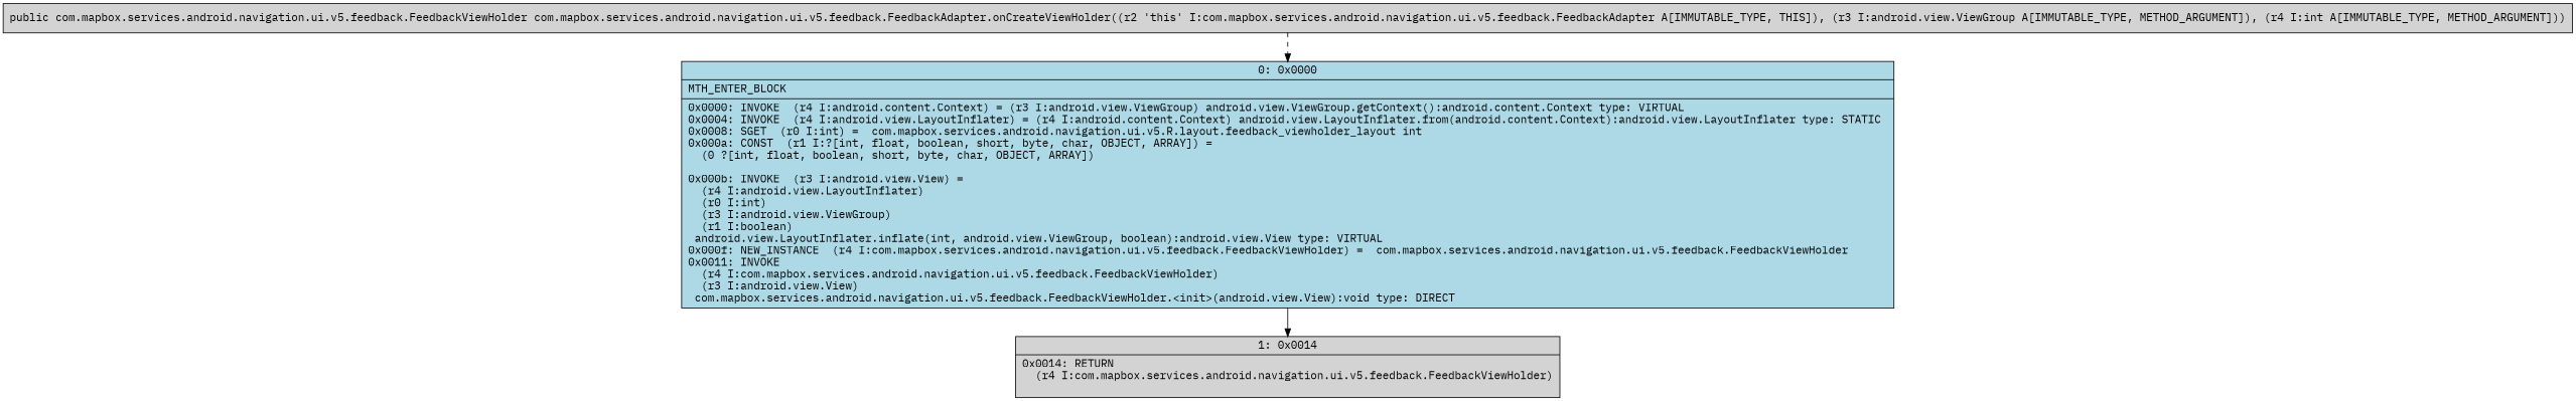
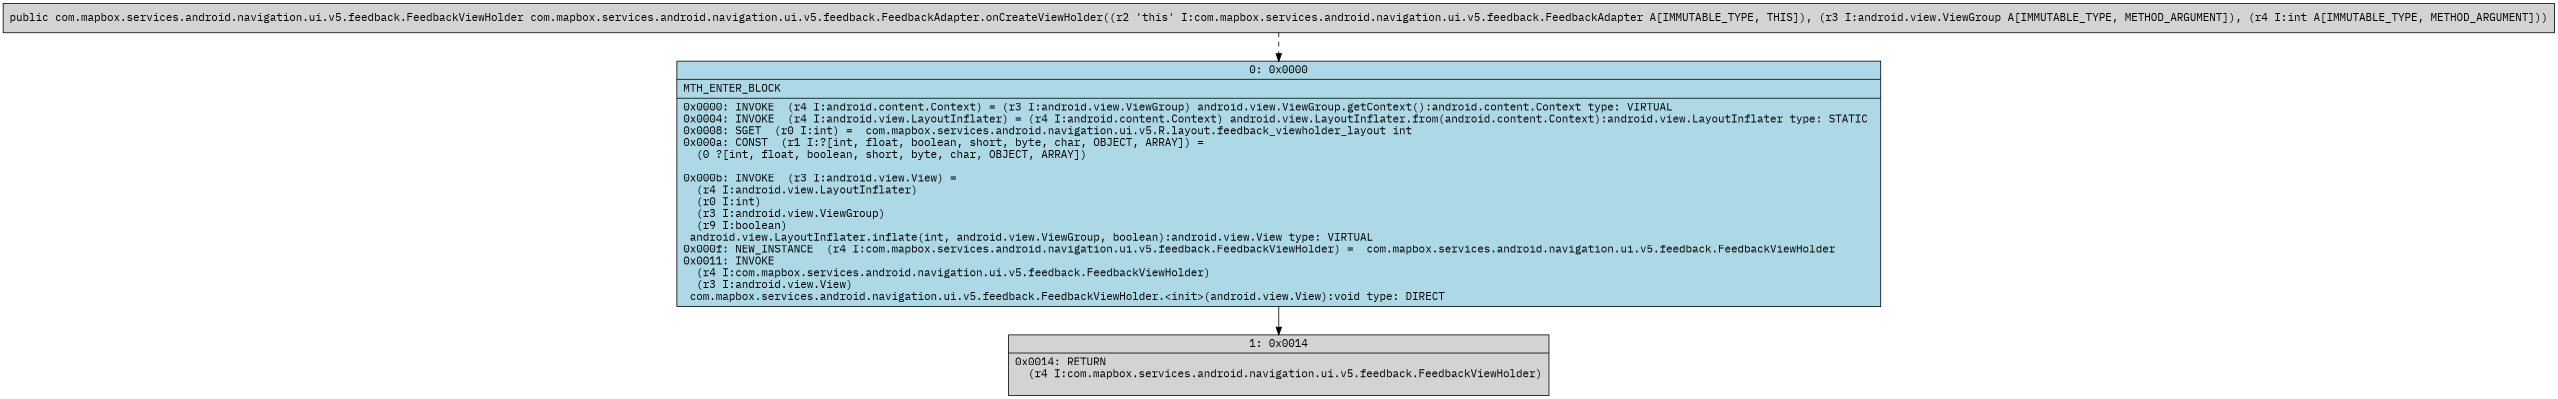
  digraph {
    fontname="IBM Plex Mono"
    node [shape=record style=filled fillcolor=lightgrey fontname="IBM Plex Mono"]
    edge [fontname="IBM Plex Mono"]
-   n1 [label="{0\:\ 0x0000|MTH_ENTER_BLOCK\l|0x0000: INVOKE  (r4 I:android.content.Context) = (r3 I:android.view.ViewGroup) android.view.ViewGroup.getContext():android.content.Context type: VIRTUAL \l0x0004: INVOKE  (r4 I:android.view.LayoutInflater) = (r4 I:android.content.Context) android.view.LayoutInflater.from(android.content.Context):android.view.LayoutInflater type: STATIC \l0x0008: SGET  (r0 I:int) =  com.mapbox.services.android.navigation.ui.v5.R.layout.feedback_viewholder_layout int \l0x000a: CONST  (r1 I:?[int, float, boolean, short, byte, char, OBJECT, ARRAY]) = \l  (0 ?[int, float, boolean, short, byte, char, OBJECT, ARRAY])\l \l0x000b: INVOKE  (r3 I:android.view.View) = \l  (r4 I:android.view.LayoutInflater)\l  (r0 I:int)\l  (r3 I:android.view.ViewGroup)\l  (r1 I:boolean)\l android.view.LayoutInflater.inflate(int, android.view.ViewGroup, boolean):android.view.View type: VIRTUAL \l0x000f: NEW_INSTANCE  (r4 I:com.mapbox.services.android.navigation.ui.v5.feedback.FeedbackViewHolder) =  com.mapbox.services.android.navigation.ui.v5.feedback.FeedbackViewHolder \l0x0011: INVOKE  \l  (r4 I:com.mapbox.services.android.navigation.ui.v5.feedback.FeedbackViewHolder)\l  (r3 I:android.view.View)\l com.mapbox.services.android.navigation.ui.v5.feedback.FeedbackViewHolder.\<init\>(android.view.View):void type: DIRECT \l}" fillcolor=lightblue]
+   n1 [label="{0\:\ 0x0000|MTH_ENTER_BLOCK\l|0x0000: INVOKE  (r4 I:android.content.Context) = (r3 I:android.view.ViewGroup) android.view.ViewGroup.getContext():android.content.Context type: VIRTUAL \l0x0004: INVOKE  (r4 I:android.view.LayoutInflater) = (r4 I:android.content.Context) android.view.LayoutInflater.from(android.content.Context):android.view.LayoutInflater type: STATIC \l0x0008: SGET  (r0 I:int) =  com.mapbox.services.android.navigation.ui.v5.R.layout.feedback_viewholder_layout int \l0x000a: CONST  (r1 I:?[int, float, boolean, short, byte, char, OBJECT, ARRAY]) = \l  (0 ?[int, float, boolean, short, byte, char, OBJECT, ARRAY])\l \l0x000b: INVOKE  (r3 I:android.view.View) = \l  (r4 I:android.view.LayoutInflater)\l  (r0 I:int)\l  (r3 I:android.view.ViewGroup)\l  (r9 I:boolean)\l android.view.LayoutInflater.inflate(int, android.view.ViewGroup, boolean):android.view.View type: VIRTUAL \l0x000f: NEW_INSTANCE  (r4 I:com.mapbox.services.android.navigation.ui.v5.feedback.FeedbackViewHolder) =  com.mapbox.services.android.navigation.ui.v5.feedback.FeedbackViewHolder \l0x0011: INVOKE  \l  (r4 I:com.mapbox.services.android.navigation.ui.v5.feedback.FeedbackViewHolder)\l  (r3 I:android.view.View)\l com.mapbox.services.android.navigation.ui.v5.feedback.FeedbackViewHolder.\<init\>(android.view.View):void type: DIRECT \l}" fillcolor=lightblue]
    n2 [label="{1\:\ 0x0014|0x0014: RETURN  \l  (r4 I:com.mapbox.services.android.navigation.ui.v5.feedback.FeedbackViewHolder)\l \l}"]
    n3 [label="{public com.mapbox.services.android.navigation.ui.v5.feedback.FeedbackViewHolder com.mapbox.services.android.navigation.ui.v5.feedback.FeedbackAdapter.onCreateViewHolder((r2 'this' I:com.mapbox.services.android.navigation.ui.v5.feedback.FeedbackAdapter A[IMMUTABLE_TYPE, THIS]), (r3 I:android.view.ViewGroup A[IMMUTABLE_TYPE, METHOD_ARGUMENT]), (r4 I:int A[IMMUTABLE_TYPE, METHOD_ARGUMENT])) }"]
    n1 -> n2 [style=solid]
    n3 -> n1 [style=dashed]
  }
